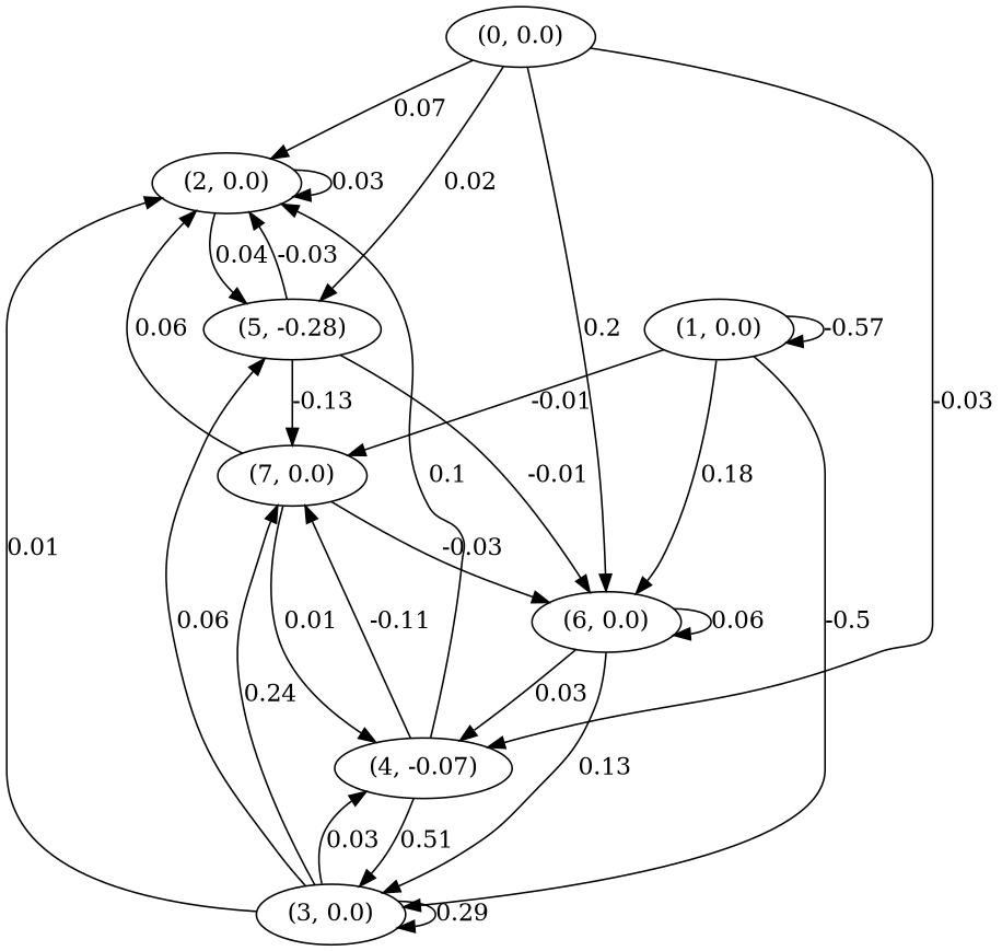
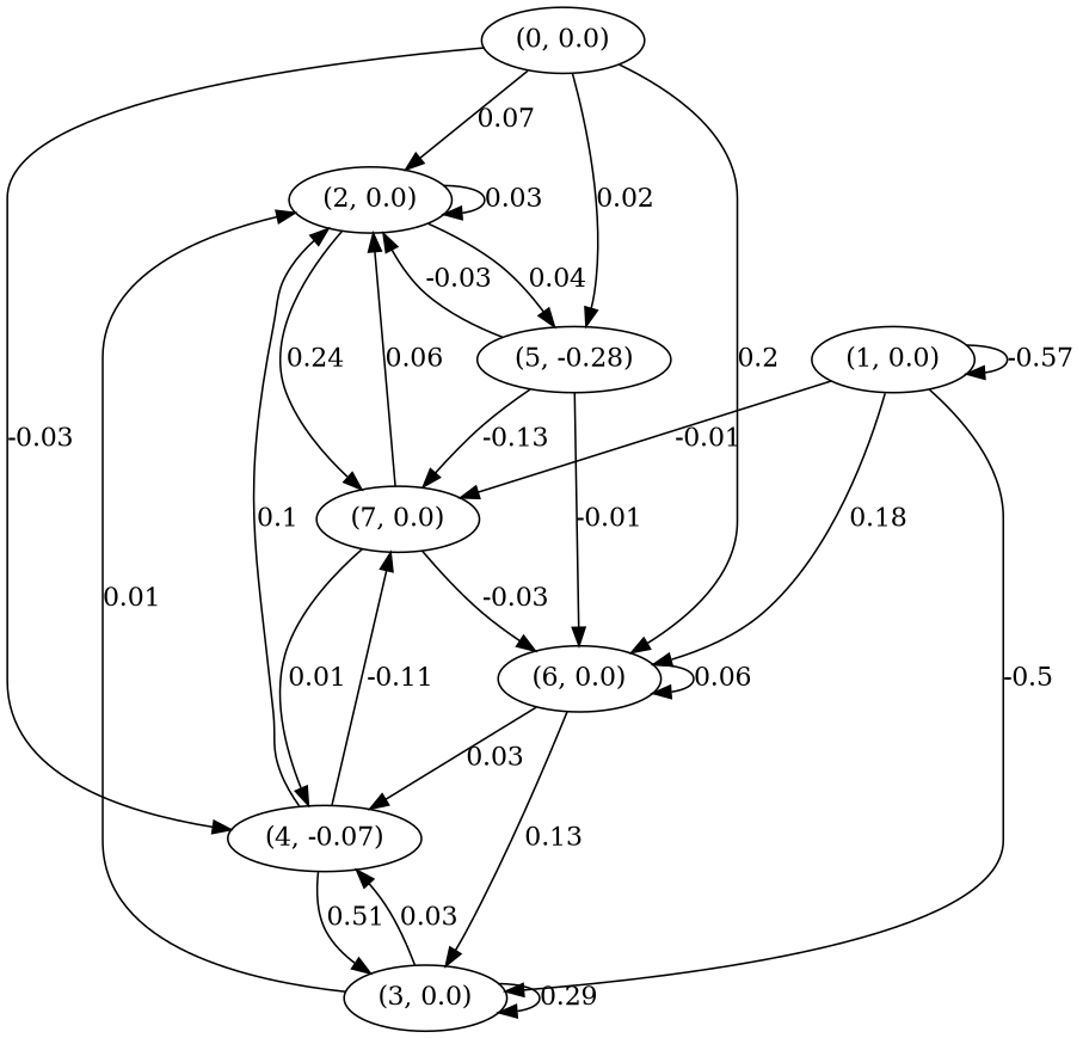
  digraph {
    n1 [label="(0, 0.0)"]
    n2 [label="(2, 0.0)"]
    n3 [label="(4, -0.07)"]
    n4 [label="(5, -0.28)"]
    n5 [label="(6, 0.0)"]
    n6 [label="(7, 0.0)"]
    n7 [label="(3, 0.0)"]
    n8 [label="(1, 0.0)"]
    n1 -> n2 [label=0.07]
    n1 -> n3 [label=-0.03]
    n1 -> n4 [label=0.02]
    n1 -> n5 [label=0.2]
    n2 -> n2 [label=0.03]
    n2 -> n4 [label=0.04]
-   n7 -> n6 [label=0.24]
+   n2 -> n6 [label=0.24]
    n3 -> n2 [label=0.1]
    n3 -> n6 [label=-0.11]
    n3 -> n7 [label=0.51]
    n4 -> n2 [label=-0.03]
    n4 -> n5 [label=-0.01]
    n4 -> n6 [label=-0.13]
    n5 -> n3 [label=0.03]
    n5 -> n5 [label=0.06]
    n5 -> n7 [label=0.13]
    n6 -> n2 [label=0.06]
    n6 -> n3 [label=0.01]
    n6 -> n5 [label=-0.03]
    n7 -> n2 [label=0.01]
    n7 -> n3 [label=0.03]
-   n7 -> n4 [label=0.06]
    n7 -> n7 [label=0.29]
    n8 -> n5 [label=0.18]
    n8 -> n6 [label=-0.01]
    n8 -> n7 [label=-0.5]
    n8 -> n8 [label=-0.57]
  }
